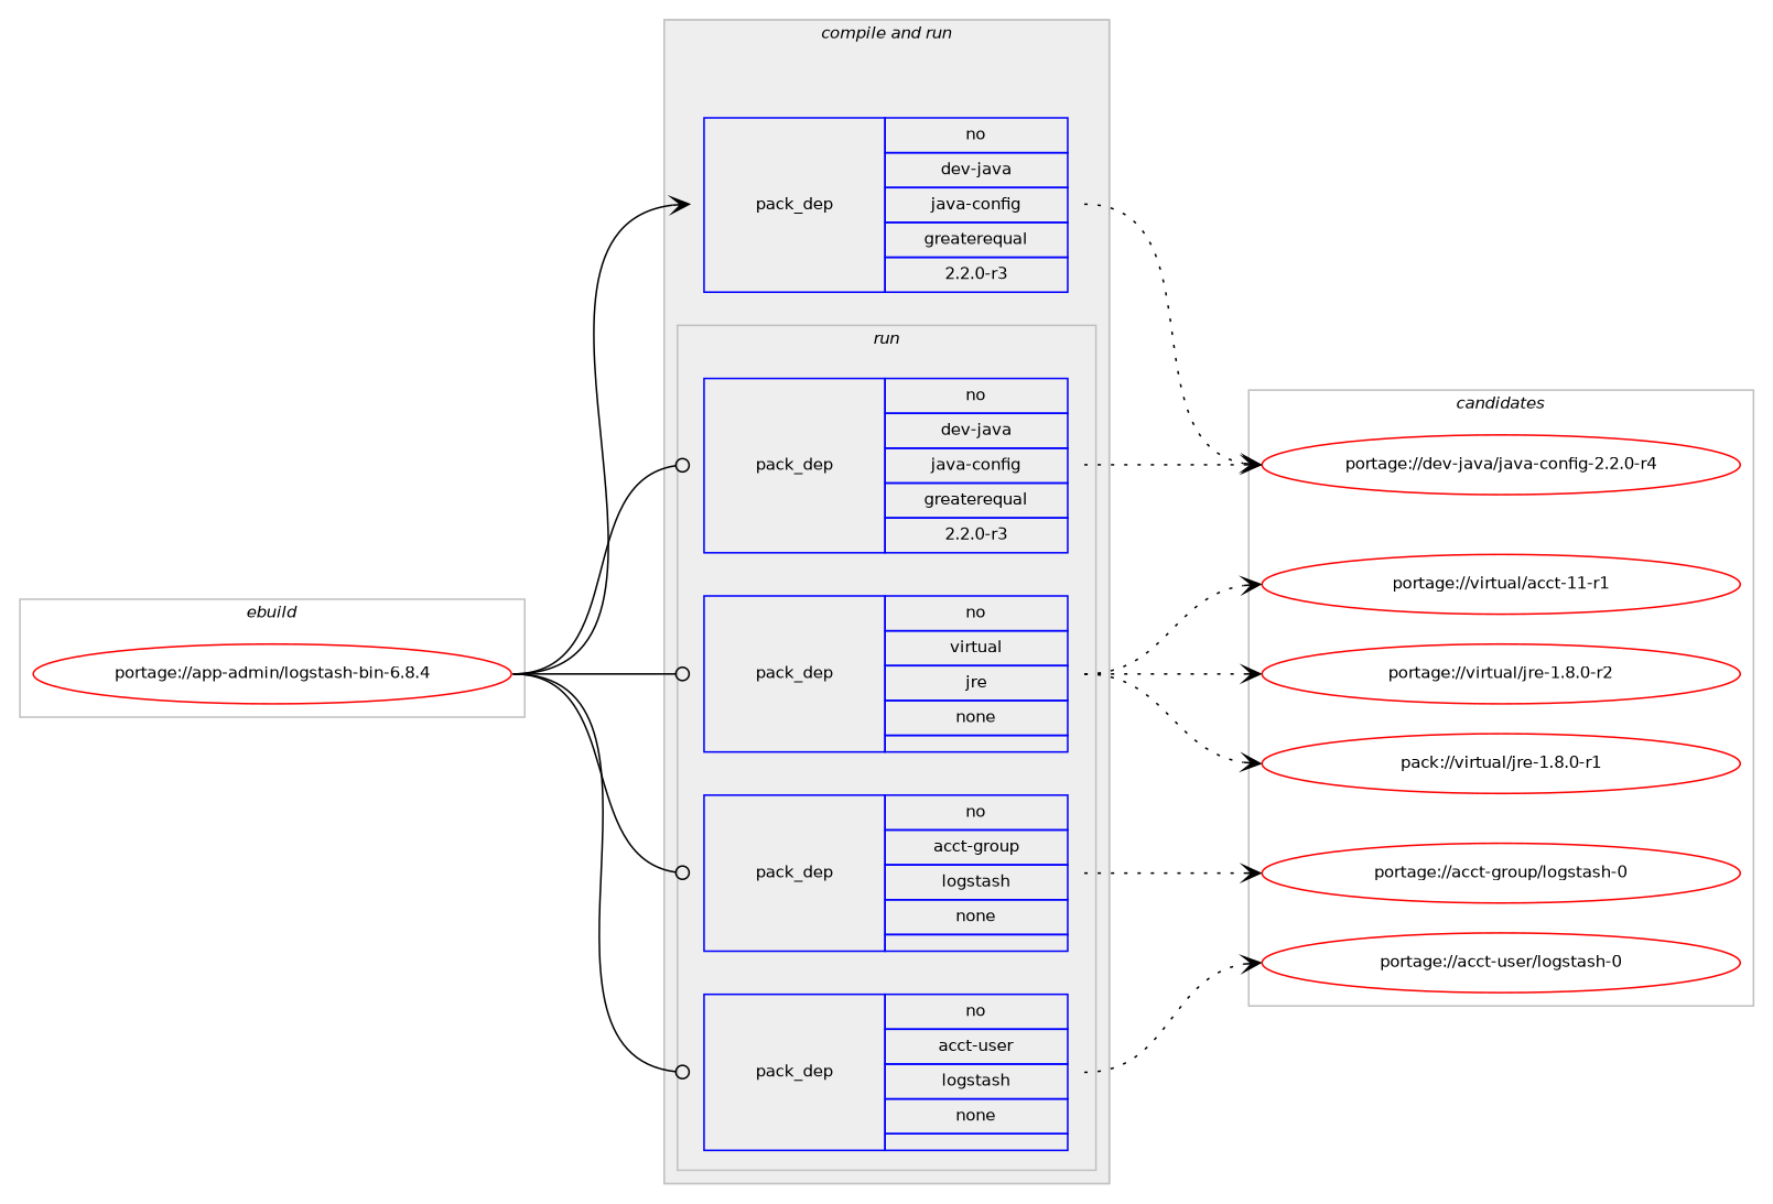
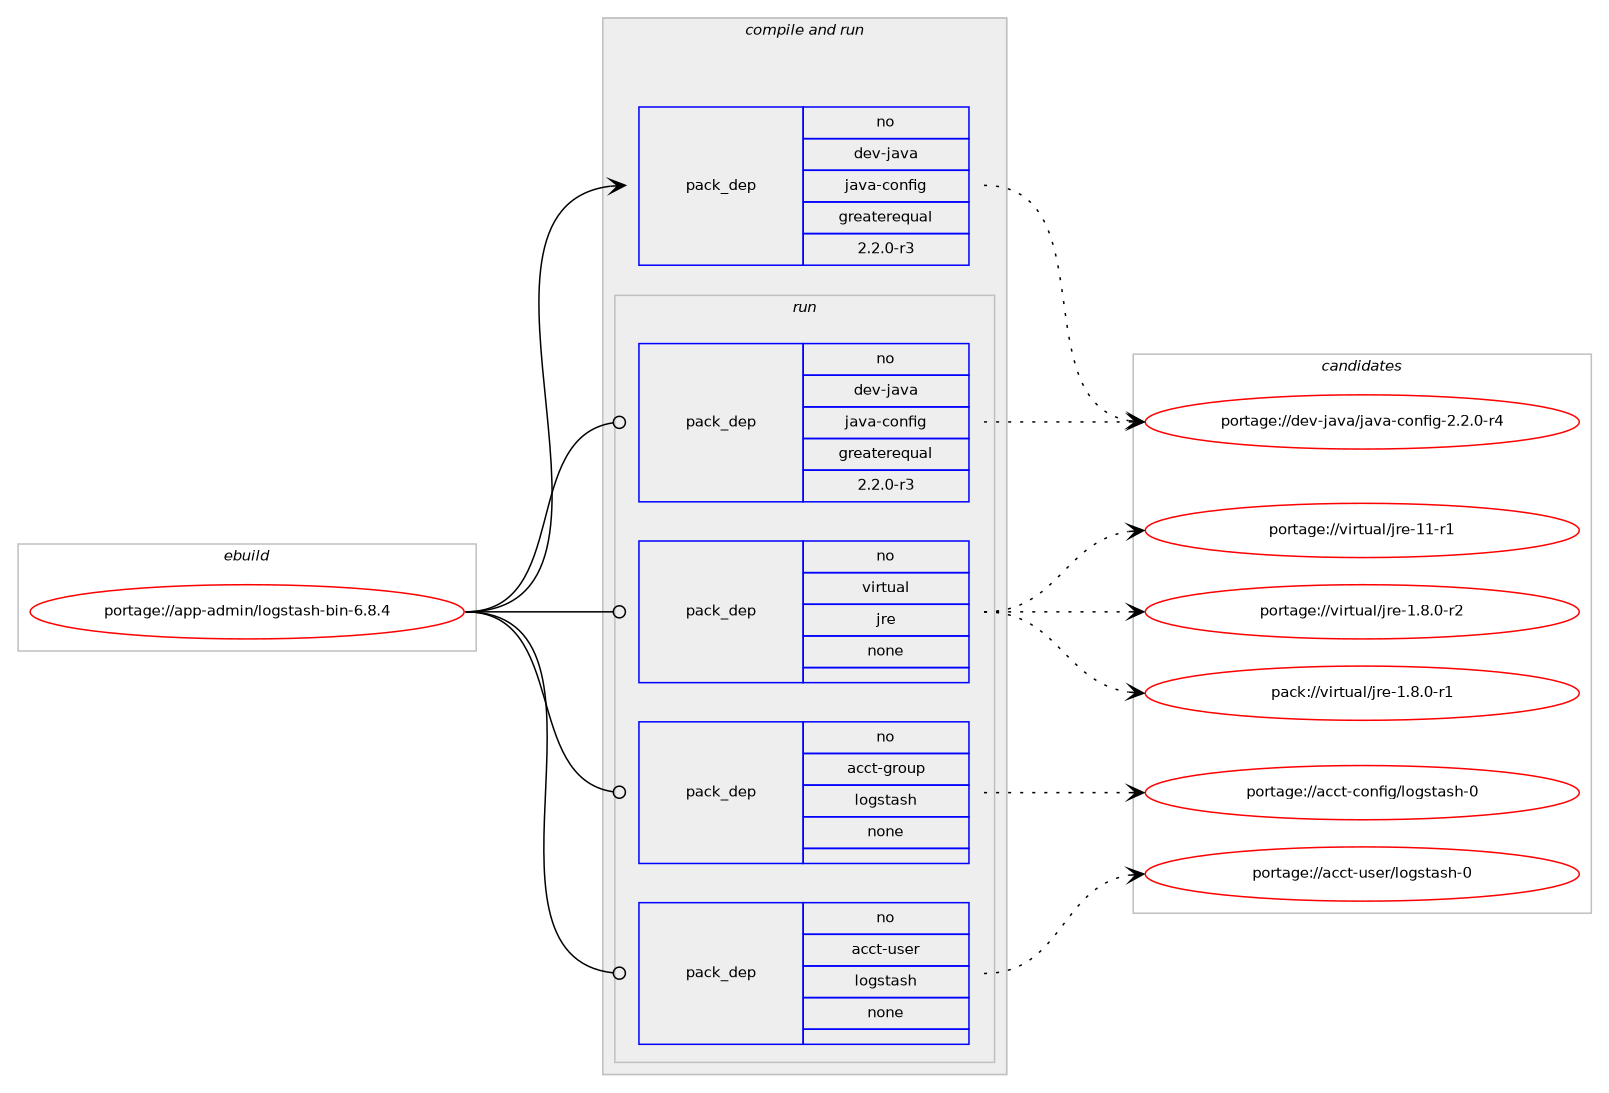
  digraph {
    compound=true
    concentrate=true
    fontname=Helvetica
    fontsize=10
    newrank=true
    rankdir=LR
    ranksep=1.5
    node [color=red fontname=Helvetica fontsize=10]
    edge [arrowhead=vee headport=w style=dotted tailport=e weight=100]
    n1 [label="portage://app-admin/logstash-bin-6.8.4" width=4]
    n2 [color=blue label=<<TABLE BORDER="0" CELLBORDER="1" CELLSPACING="0" CELLPADDING="4" WIDTH="220"><TR><TD ROWSPAN="6" CELLPADDING="30">pack_dep</TD></TR><TR><TD WIDTH="110">no</TD></TR><TR><TD>dev-java</TD></TR><TR><TD>java-config</TD></TR><TR><TD>greaterequal</TD></TR><TR><TD>2.2.0-r3</TD></TR></TABLE>> shape=none]
    n3 [color=blue label=<<TABLE BORDER="0" CELLBORDER="1" CELLSPACING="0" CELLPADDING="4" WIDTH="220"><TR><TD ROWSPAN="6" CELLPADDING="30">pack_dep</TD></TR><TR><TD WIDTH="110">no</TD></TR><TR><TD>acct-group</TD></TR><TR><TD>logstash</TD></TR><TR><TD>none</TD></TR><TR><TD></TD></TR></TABLE>> shape=none]
    n4 [color=blue label=<<TABLE BORDER="0" CELLBORDER="1" CELLSPACING="0" CELLPADDING="4" WIDTH="220"><TR><TD ROWSPAN="6" CELLPADDING="30">pack_dep</TD></TR><TR><TD WIDTH="110">no</TD></TR><TR><TD>acct-user</TD></TR><TR><TD>logstash</TD></TR><TR><TD>none</TD></TR><TR><TD></TD></TR></TABLE>> shape=none]
    n5 [color=blue label=<<TABLE BORDER="0" CELLBORDER="1" CELLSPACING="0" CELLPADDING="4" WIDTH="220"><TR><TD ROWSPAN="6" CELLPADDING="30">pack_dep</TD></TR><TR><TD WIDTH="110">no</TD></TR><TR><TD>dev-java</TD></TR><TR><TD>java-config</TD></TR><TR><TD>greaterequal</TD></TR><TR><TD>2.2.0-r3</TD></TR></TABLE>> shape=none]
    n6 [color=blue label=<<TABLE BORDER="0" CELLBORDER="1" CELLSPACING="0" CELLPADDING="4" WIDTH="220"><TR><TD ROWSPAN="6" CELLPADDING="30">pack_dep</TD></TR><TR><TD WIDTH="110">no</TD></TR><TR><TD>virtual</TD></TR><TR><TD>jre</TD></TR><TR><TD>none</TD></TR><TR><TD></TD></TR></TABLE>> shape=none]
    n7 [label="portage://dev-java/java-config-2.2.0-r4" width=4]
-   n8 [label="portage://acct-group/logstash-0" width=4]
+   n8 [label="portage://acct-config/logstash-0" width=4]
    n9 [label="portage://acct-user/logstash-0" width=4]
-   n10 [label="portage://virtual/acct-11-r1" width=4]
+   n10 [label="portage://virtual/jre-11-r1" width=4]
    n11 [label="portage://virtual/jre-1.8.0-r2" width=4]
    n12 [label="pack://virtual/jre-1.8.0-r1" width=4]
    subgraph cluster_1 {
      color=gray
      label=<<i>ebuild</i>>
      rank=same
      n1
    }
    subgraph cluster_2 {
      color=gray
      label=<<i>dependencies</i>>
      subgraph cluster_3 {
        color=gray
        fillcolor="#eeeeee"
        label=<<i>compile</i>>
        style=filled
        subgraph sub_4 {
          color=gray
          fillcolor="#eeeeee"
          label=<<i>compile</i>>
          style=filled
          n2
        }
      }
      subgraph cluster_5 {
        color=gray
        fillcolor="#eeeeee"
        label=<<i>compile and run</i>>
        style=filled
      }
      subgraph cluster_6 {
        color=gray
        fillcolor="#eeeeee"
        label=<<i>run</i>>
        style=filled
        subgraph sub_7 {
          color=gray
          fillcolor="#eeeeee"
          label=<<i>run</i>>
          style=filled
          n3
        }
        subgraph sub_8 {
          color=gray
          fillcolor="#eeeeee"
          label=<<i>run</i>>
          style=filled
          n4
        }
        subgraph sub_9 {
          color=gray
          fillcolor="#eeeeee"
          label=<<i>run</i>>
          style=filled
          n5
        }
        subgraph sub_10 {
          color=gray
          fillcolor="#eeeeee"
          label=<<i>run</i>>
          style=filled
          n6
        }
      }
    }
    subgraph cluster_11 {
      color=gray
      label=<<i>candidates</i>>
      rank=same
      subgraph sub_12 {
        color=black
        label=<<i>candidates</i>>
        nodesep=1
        rank=same
        n7
      }
      subgraph sub_13 {
        color=black
        label=<<i>candidates</i>>
        nodesep=1
        rank=same
        n8
      }
      subgraph sub_14 {
        color=black
        label=<<i>candidates</i>>
        nodesep=1
        rank=same
        n9
      }
      subgraph sub_15 {
        color=black
        label=<<i>candidates</i>>
        nodesep=1
        rank=same
        n7
      }
      subgraph sub_16 {
        color=black
        label=<<i>candidates</i>>
        nodesep=1
        rank=same
        n10
        n11
        n12
      }
    }
    n1 -> n2 [style=solid weight=20]
    n1 -> n3 [arrowhead=odot style=solid weight=20]
    n1 -> n4 [arrowhead=odot style=solid weight=20]
    n1 -> n5 [arrowhead=odot style=solid weight=20]
    n1 -> n6 [arrowhead=odot style=solid weight=20]
    n2 -> n7
    n3 -> n8
    n4 -> n9
    n5 -> n7
    n6 -> n10
    n6 -> n11
    n6 -> n12
  }
